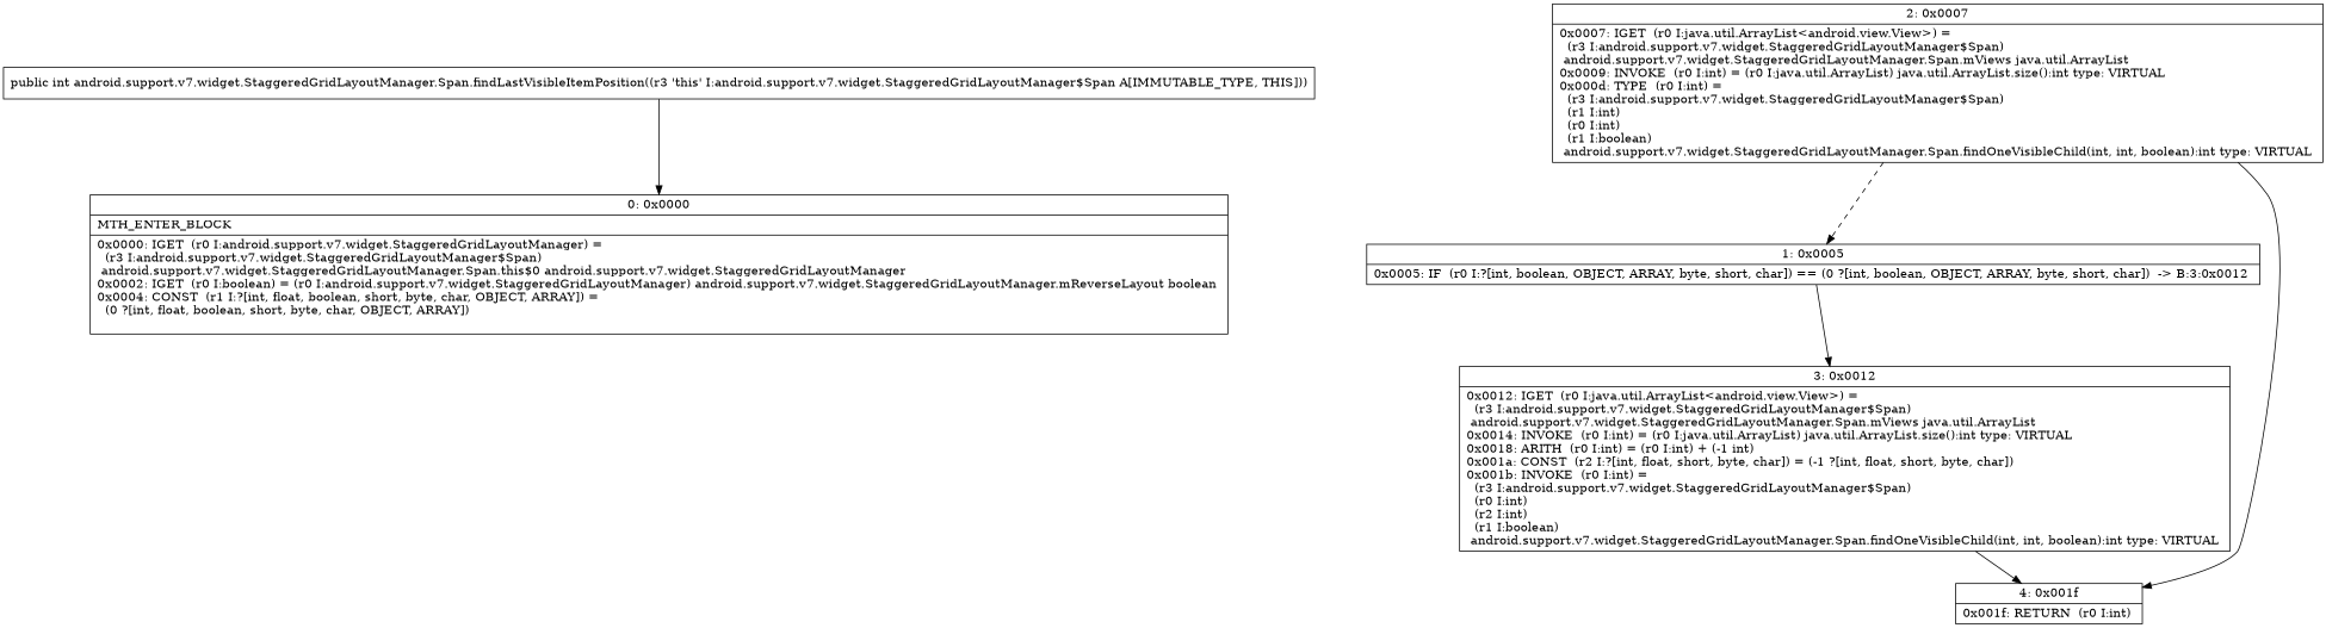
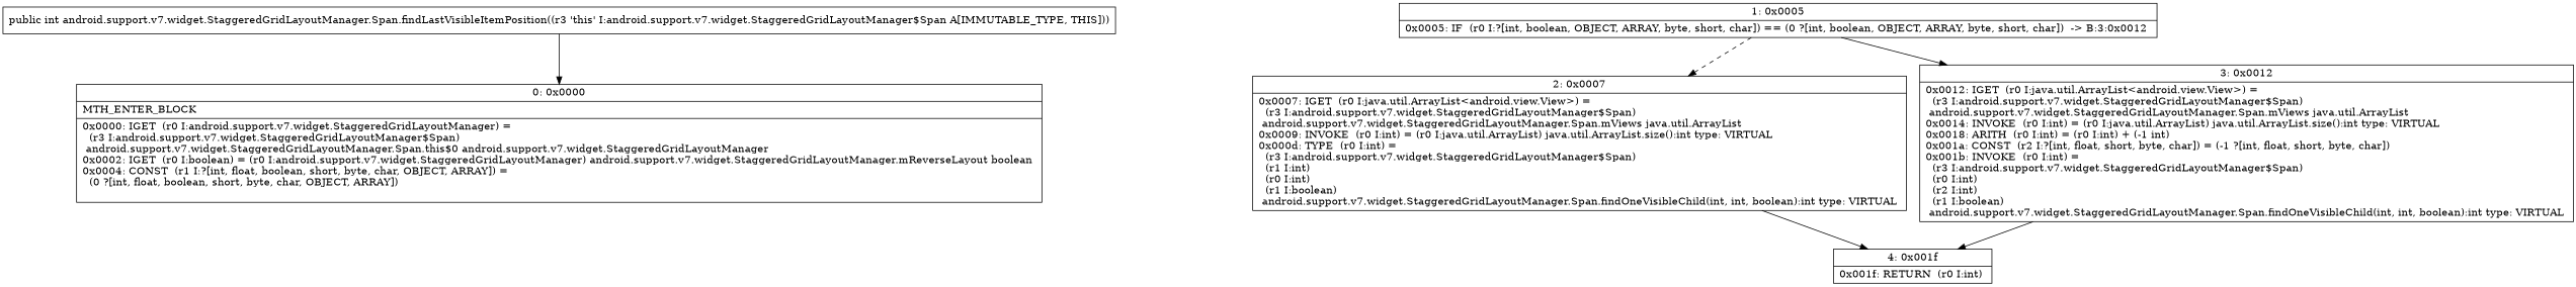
  digraph {
    node [shape=record]
    n1 [label="{0\:\ 0x0000|MTH_ENTER_BLOCK\l|0x0000: IGET  (r0 I:android.support.v7.widget.StaggeredGridLayoutManager) = \l  (r3 I:android.support.v7.widget.StaggeredGridLayoutManager$Span)\l android.support.v7.widget.StaggeredGridLayoutManager.Span.this$0 android.support.v7.widget.StaggeredGridLayoutManager \l0x0002: IGET  (r0 I:boolean) = (r0 I:android.support.v7.widget.StaggeredGridLayoutManager) android.support.v7.widget.StaggeredGridLayoutManager.mReverseLayout boolean \l0x0004: CONST  (r1 I:?[int, float, boolean, short, byte, char, OBJECT, ARRAY]) = \l  (0 ?[int, float, boolean, short, byte, char, OBJECT, ARRAY])\l \l}"]
    n2 [label="{1\:\ 0x0005|0x0005: IF  (r0 I:?[int, boolean, OBJECT, ARRAY, byte, short, char]) == (0 ?[int, boolean, OBJECT, ARRAY, byte, short, char])  \-\> B:3:0x0012 \l}"]
    n3 [label="{2\:\ 0x0007|0x0007: IGET  (r0 I:java.util.ArrayList\<android.view.View\>) = \l  (r3 I:android.support.v7.widget.StaggeredGridLayoutManager$Span)\l android.support.v7.widget.StaggeredGridLayoutManager.Span.mViews java.util.ArrayList \l0x0009: INVOKE  (r0 I:int) = (r0 I:java.util.ArrayList) java.util.ArrayList.size():int type: VIRTUAL \l0x000d: TYPE  (r0 I:int) = \l  (r3 I:android.support.v7.widget.StaggeredGridLayoutManager$Span)\l  (r1 I:int)\l  (r0 I:int)\l  (r1 I:boolean)\l android.support.v7.widget.StaggeredGridLayoutManager.Span.findOneVisibleChild(int, int, boolean):int type: VIRTUAL \l}"]
    n4 [label="{3\:\ 0x0012|0x0012: IGET  (r0 I:java.util.ArrayList\<android.view.View\>) = \l  (r3 I:android.support.v7.widget.StaggeredGridLayoutManager$Span)\l android.support.v7.widget.StaggeredGridLayoutManager.Span.mViews java.util.ArrayList \l0x0014: INVOKE  (r0 I:int) = (r0 I:java.util.ArrayList) java.util.ArrayList.size():int type: VIRTUAL \l0x0018: ARITH  (r0 I:int) = (r0 I:int) + (\-1 int) \l0x001a: CONST  (r2 I:?[int, float, short, byte, char]) = (\-1 ?[int, float, short, byte, char]) \l0x001b: INVOKE  (r0 I:int) = \l  (r3 I:android.support.v7.widget.StaggeredGridLayoutManager$Span)\l  (r0 I:int)\l  (r2 I:int)\l  (r1 I:boolean)\l android.support.v7.widget.StaggeredGridLayoutManager.Span.findOneVisibleChild(int, int, boolean):int type: VIRTUAL \l}"]
    n5 [label="{4\:\ 0x001f|0x001f: RETURN  (r0 I:int) \l}"]
    n6 [label="{public int android.support.v7.widget.StaggeredGridLayoutManager.Span.findLastVisibleItemPosition((r3 'this' I:android.support.v7.widget.StaggeredGridLayoutManager$Span A[IMMUTABLE_TYPE, THIS])) }"]
-   n3 -> n2 [style=dashed]
+   n2 -> n3 [style=dashed]
    n2 -> n4
    n3 -> n5
    n4 -> n5
    n6 -> n1
  }
